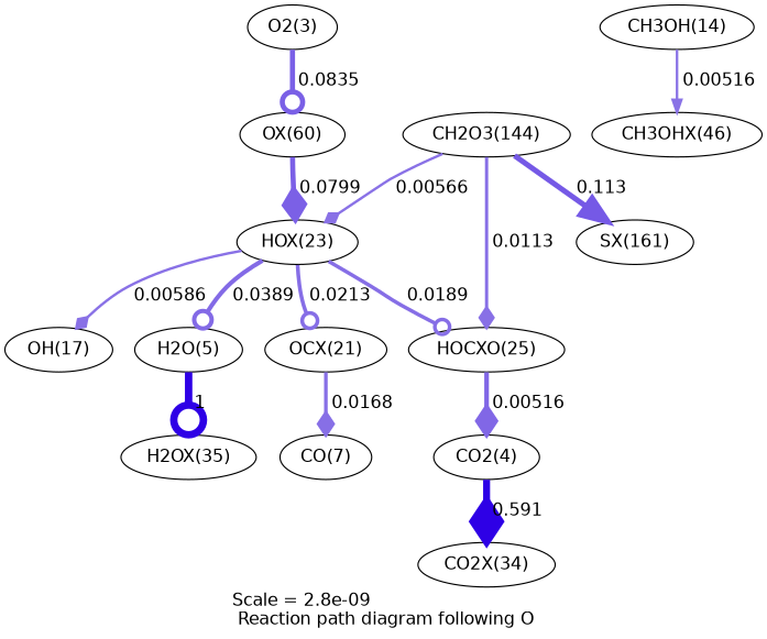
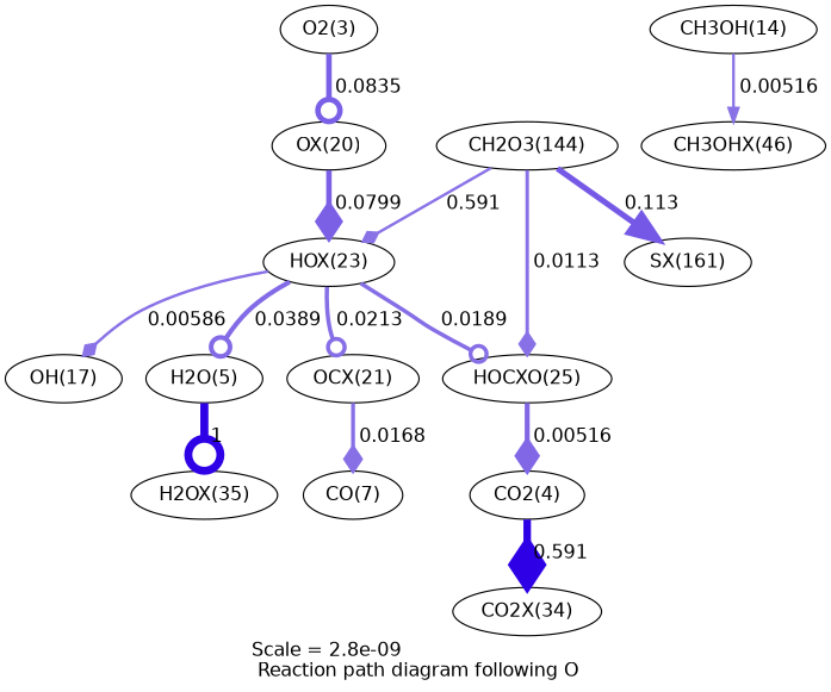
  digraph {
    fontname=Helvetica
    label="Scale = 2.8e-09\l Reaction path diagram following O"
    node [fontname=Helvetica]
    edge [arrowhead=diamond color="0.7, 0.506, 0.9" fontname=Helvetica]
    n1 [label="O2(3)"]
-   n2 [label="OX(60)"]
+   n2 [label="OX(20)"]
    n3 [label="HOX(23)"]
    n4 [label="OH(17)"]
    n5 [label="H2O(5)"]
    n6 [label="OCX(21)"]
    n7 [label="HOCXO(25)"]
    n8 [label="H2OX(35)"]
    n9 [label="CO(7)"]
    n10 [label="CO2(4)"]
    n11 [label="CO2X(34)"]
    n12 [label="CH2O3(144)"]
    n13 [label="SX(161)"]
    n14 [label="CH3OH(14)"]
    n15 [label="CH3OHX(46)"]
    n1 -> n2 [arrowhead=odot arrowsize=2.06 color="0.7, 0.583, 0.9" label=" 0.0835" penwidth=4.13]
    n2 -> n3 [arrowsize=2.05 color="0.7, 0.58, 0.9" label=" 0.0799" penwidth=4.09]
    n3 -> n4 [arrowsize=1.06 label=" 0.00586" penwidth=2.12]
    n3 -> n5 [arrowhead=odot arrowsize=1.77 color="0.7, 0.539, 0.9" label=" 0.0389" penwidth=3.55]
    n3 -> n6 [arrowhead=odot arrowsize=1.55 color="0.7, 0.521, 0.9" label=" 0.0213" penwidth=3.1]
    n3 -> n7 [arrowhead=odot arrowsize=1.5 color="0.7, 0.519, 0.9" label=" 0.0189" penwidth=3.01]
    n5 -> n8 [arrowhead=odot arrowsize=3 color="0.7, 1.5, 0.9" label=" 1" penwidth=6]
    n6 -> n9 [arrowsize=1.46 color="0.7, 0.517, 0.9" label=" 0.0168" penwidth=2.91]
    n7 -> n10 [arrowsize=1.86 color="0.7, 0.549, 0.9" label=" 0.00516" penwidth=3.73]
    n10 -> n11 [arrowsize=2.8 color="0.7, 1.09, 0.9" label=" 0.591" penwidth=5.6]
-   n12 -> n3 [arrowsize=1.05 label=" 0.00566" penwidth=2.09]
+   n12 -> n3 [arrowsize=1.05 label=" 0.591" penwidth=2.09]
    n12 -> n7 [arrowsize=1.31 color="0.7, 0.511, 0.9" label=" 0.0113" penwidth=2.62]
    n12 -> n13 [arrowhead=normal arrowsize=2.18 color="0.7, 0.613, 0.9" label=" 0.113" penwidth=4.36]
    n14 -> n15 [arrowhead=normal arrowsize=1.01 color="0.7, 0.505, 0.9" label=" 0.00516" penwidth=2.02]
  }
